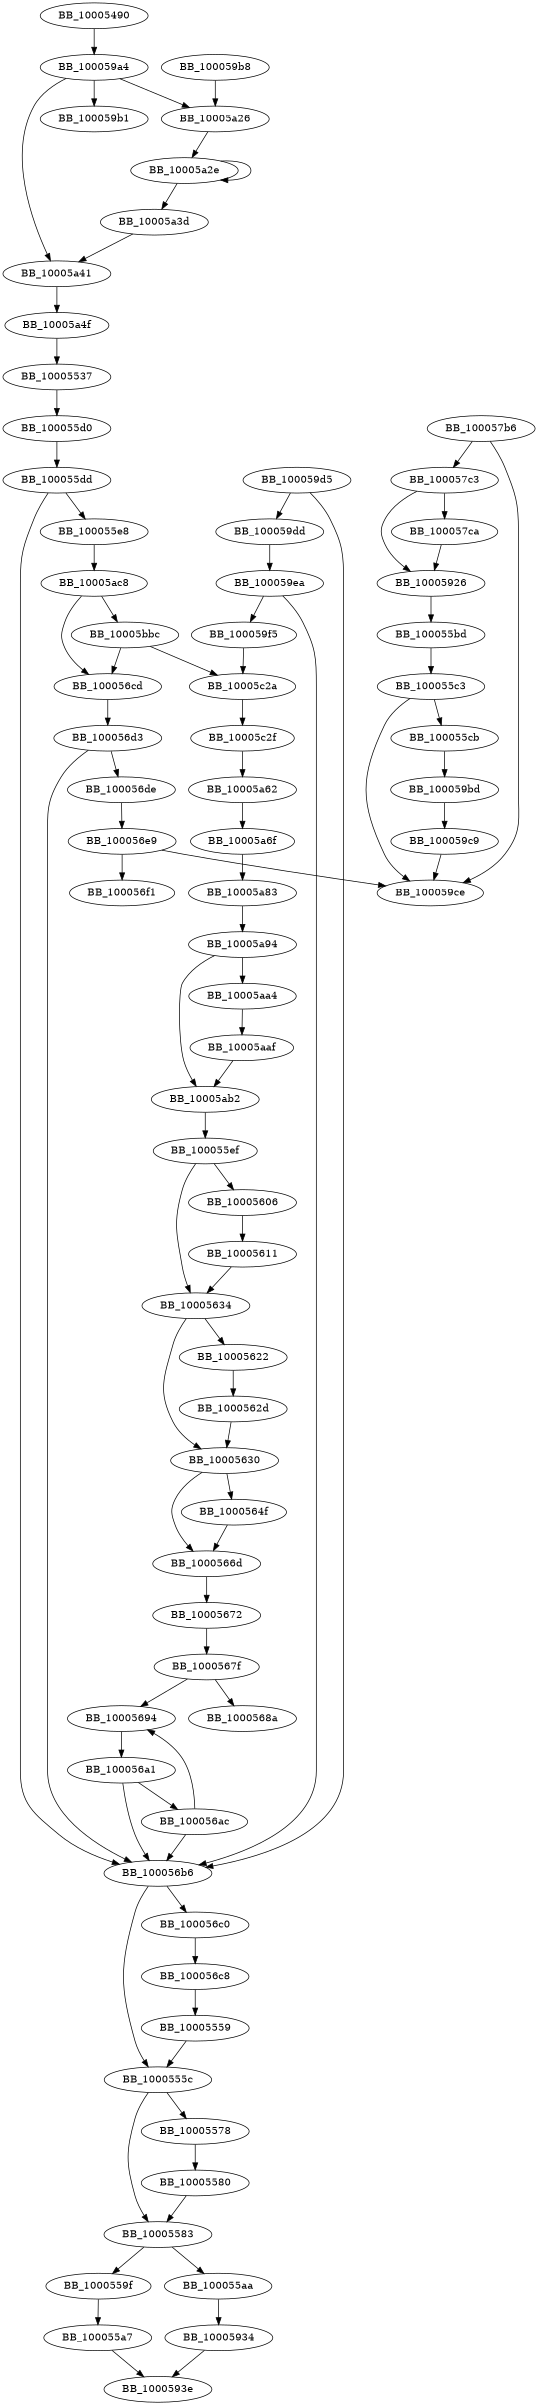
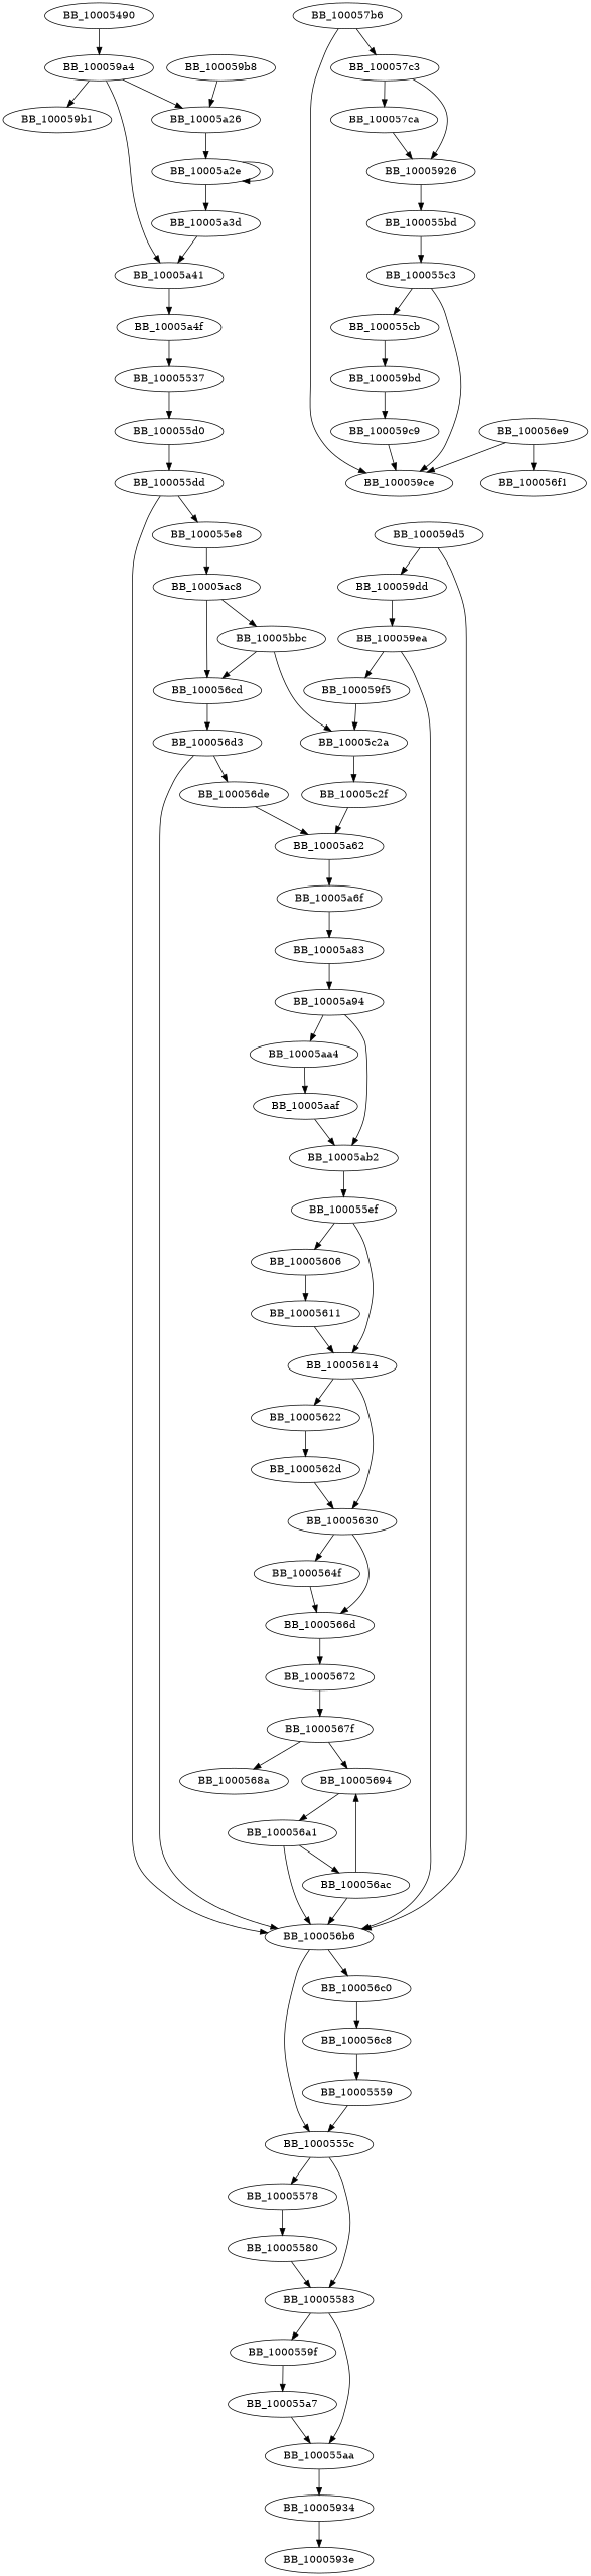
  digraph {
    BB_10005490
    BB_100059a4
    BB_100059b1
    BB_10005a26
    BB_10005a41
    BB_10005a2e
    BB_10005537
    BB_100055d0
    BB_100055dd
    BB_100055e8
    BB_100056b6
    BB_10005559
    BB_1000555c
    BB_10005578
    BB_10005583
    BB_10005580
    BB_1000559f
    BB_100055aa
    BB_100055a7
    BB_10005934
    BB_1000593e
    BB_100055bd
    BB_100055c3
    BB_100055cb
    BB_100059ce
    BB_100059bd
    BB_100059c9
    BB_100059d5
    BB_100059dd
    BB_10005ac8
    BB_100056c0
    BB_100056cd
    BB_10005bbc
    BB_100056c8
    BB_100056d3
    BB_10005c2a
    BB_100055ef
    BB_10005606
-   BB_10005614 [label=BB_10005634]
+   BB_10005614
    BB_10005611
    BB_10005622
    BB_10005630
    BB_1000562d
    BB_1000564f
    BB_1000566d
    BB_10005672
    BB_1000567f
    BB_1000568a
    BB_10005694
    BB_100056a1
    BB_100056ac
    BB_100056de
    BB_100056e9
    BB_100056f1
    BB_100057b6
    BB_100057c3
    BB_100057ca
    BB_10005926
    BB_10005a4f
    BB_10005a3d
    BB_100059b8
    BB_100059ea
    BB_100059f5
    BB_10005c2f
    BB_10005a62
    BB_10005a6f
    BB_10005a83
    BB_10005a94
    BB_10005aa4
    BB_10005ab2
    BB_10005aaf
    BB_10005490 -> BB_100059a4
    BB_100059a4 -> BB_100059b1
    BB_100059a4 -> BB_10005a26
    BB_100059a4 -> BB_10005a41
    BB_10005a26 -> BB_10005a2e
    BB_10005a41 -> BB_10005a4f
    BB_10005a2e -> BB_10005a2e
    BB_10005a2e -> BB_10005a3d
    BB_10005537 -> BB_100055d0
    BB_100055d0 -> BB_100055dd
    BB_100055dd -> BB_100055e8
    BB_100055dd -> BB_100056b6
    BB_100055e8 -> BB_10005ac8
    BB_100056b6 -> BB_1000555c
    BB_100056b6 -> BB_100056c0
    BB_10005559 -> BB_1000555c
    BB_1000555c -> BB_10005578
    BB_1000555c -> BB_10005583
    BB_10005578 -> BB_10005580
    BB_10005583 -> BB_1000559f
    BB_10005583 -> BB_100055aa
    BB_10005580 -> BB_10005583
    BB_1000559f -> BB_100055a7
    BB_100055aa -> BB_10005934
-   BB_100055a7 -> BB_1000593e
+   BB_100055a7 -> BB_100055aa
    BB_10005934 -> BB_1000593e
    BB_100055bd -> BB_100055c3
    BB_100055c3 -> BB_100055cb
    BB_100055c3 -> BB_100059ce
    BB_100055cb -> BB_100059bd
    BB_100059bd -> BB_100059c9
    BB_100059c9 -> BB_100059ce
    BB_100059d5 -> BB_100056b6
    BB_100059d5 -> BB_100059dd
    BB_100059dd -> BB_100059ea
    BB_10005ac8 -> BB_100056cd
    BB_10005ac8 -> BB_10005bbc
    BB_100056c0 -> BB_100056c8
    BB_100056cd -> BB_100056d3
    BB_10005bbc -> BB_100056cd
    BB_10005bbc -> BB_10005c2a
    BB_100056c8 -> BB_10005559
    BB_100056d3 -> BB_100056b6
    BB_100056d3 -> BB_100056de
    BB_10005c2a -> BB_10005c2f
    BB_100055ef -> BB_10005606
    BB_100055ef -> BB_10005614
    BB_10005606 -> BB_10005611
    BB_10005614 -> BB_10005622
    BB_10005614 -> BB_10005630
    BB_10005611 -> BB_10005614
    BB_10005622 -> BB_1000562d
    BB_10005630 -> BB_1000564f
    BB_10005630 -> BB_1000566d
    BB_1000562d -> BB_10005630
    BB_1000564f -> BB_1000566d
    BB_1000566d -> BB_10005672
    BB_10005672 -> BB_1000567f
    BB_1000567f -> BB_1000568a
    BB_1000567f -> BB_10005694
    BB_10005694 -> BB_100056a1
    BB_100056a1 -> BB_100056b6
    BB_100056a1 -> BB_100056ac
    BB_100056ac -> BB_100056b6
    BB_100056ac -> BB_10005694
-   BB_100056de -> BB_100056e9
+   BB_100056de -> BB_10005a62
    BB_100056e9 -> BB_100059ce
    BB_100056e9 -> BB_100056f1
    BB_100057b6 -> BB_100059ce
    BB_100057b6 -> BB_100057c3
    BB_100057c3 -> BB_100057ca
    BB_100057c3 -> BB_10005926
    BB_100057ca -> BB_10005926
    BB_10005926 -> BB_100055bd
    BB_10005a4f -> BB_10005537
    BB_10005a3d -> BB_10005a41
    BB_100059b8 -> BB_10005a26
    BB_100059ea -> BB_100056b6
    BB_100059ea -> BB_100059f5
    BB_100059f5 -> BB_10005c2a
    BB_10005c2f -> BB_10005a62
    BB_10005a62 -> BB_10005a6f
    BB_10005a6f -> BB_10005a83
    BB_10005a83 -> BB_10005a94
    BB_10005a94 -> BB_10005aa4
    BB_10005a94 -> BB_10005ab2
    BB_10005aa4 -> BB_10005aaf
    BB_10005ab2 -> BB_100055ef
    BB_10005aaf -> BB_10005ab2
  }
